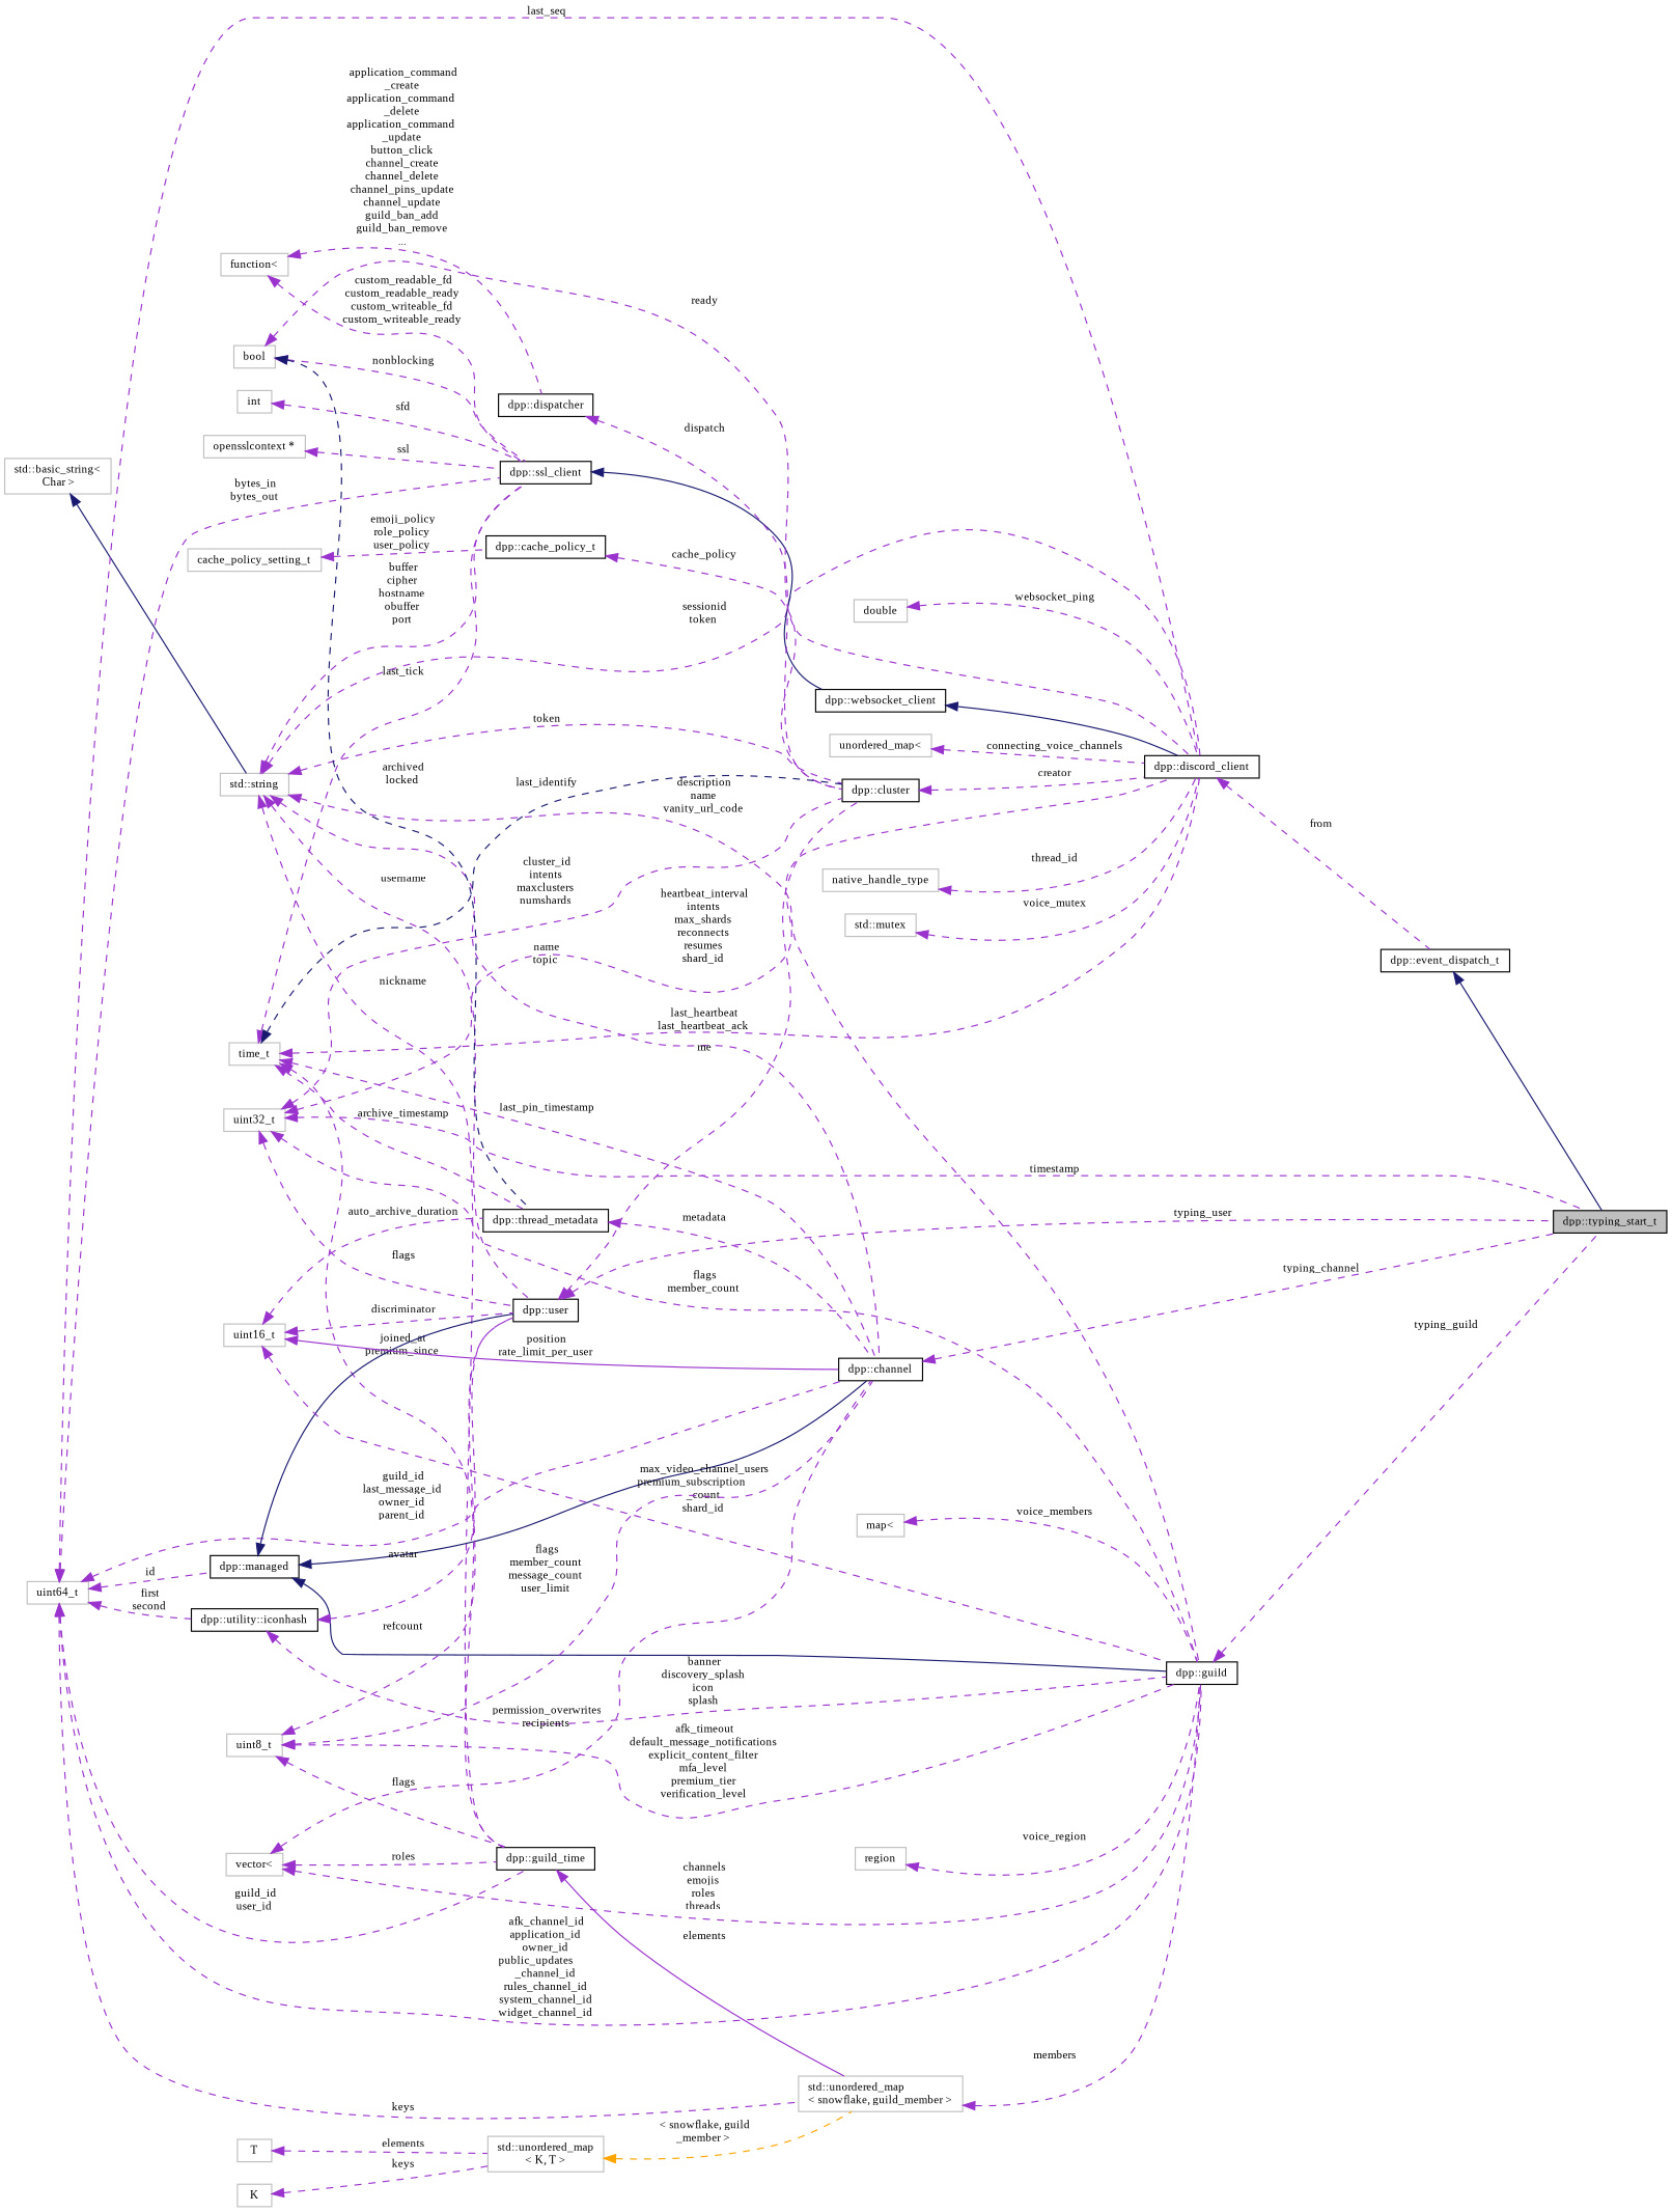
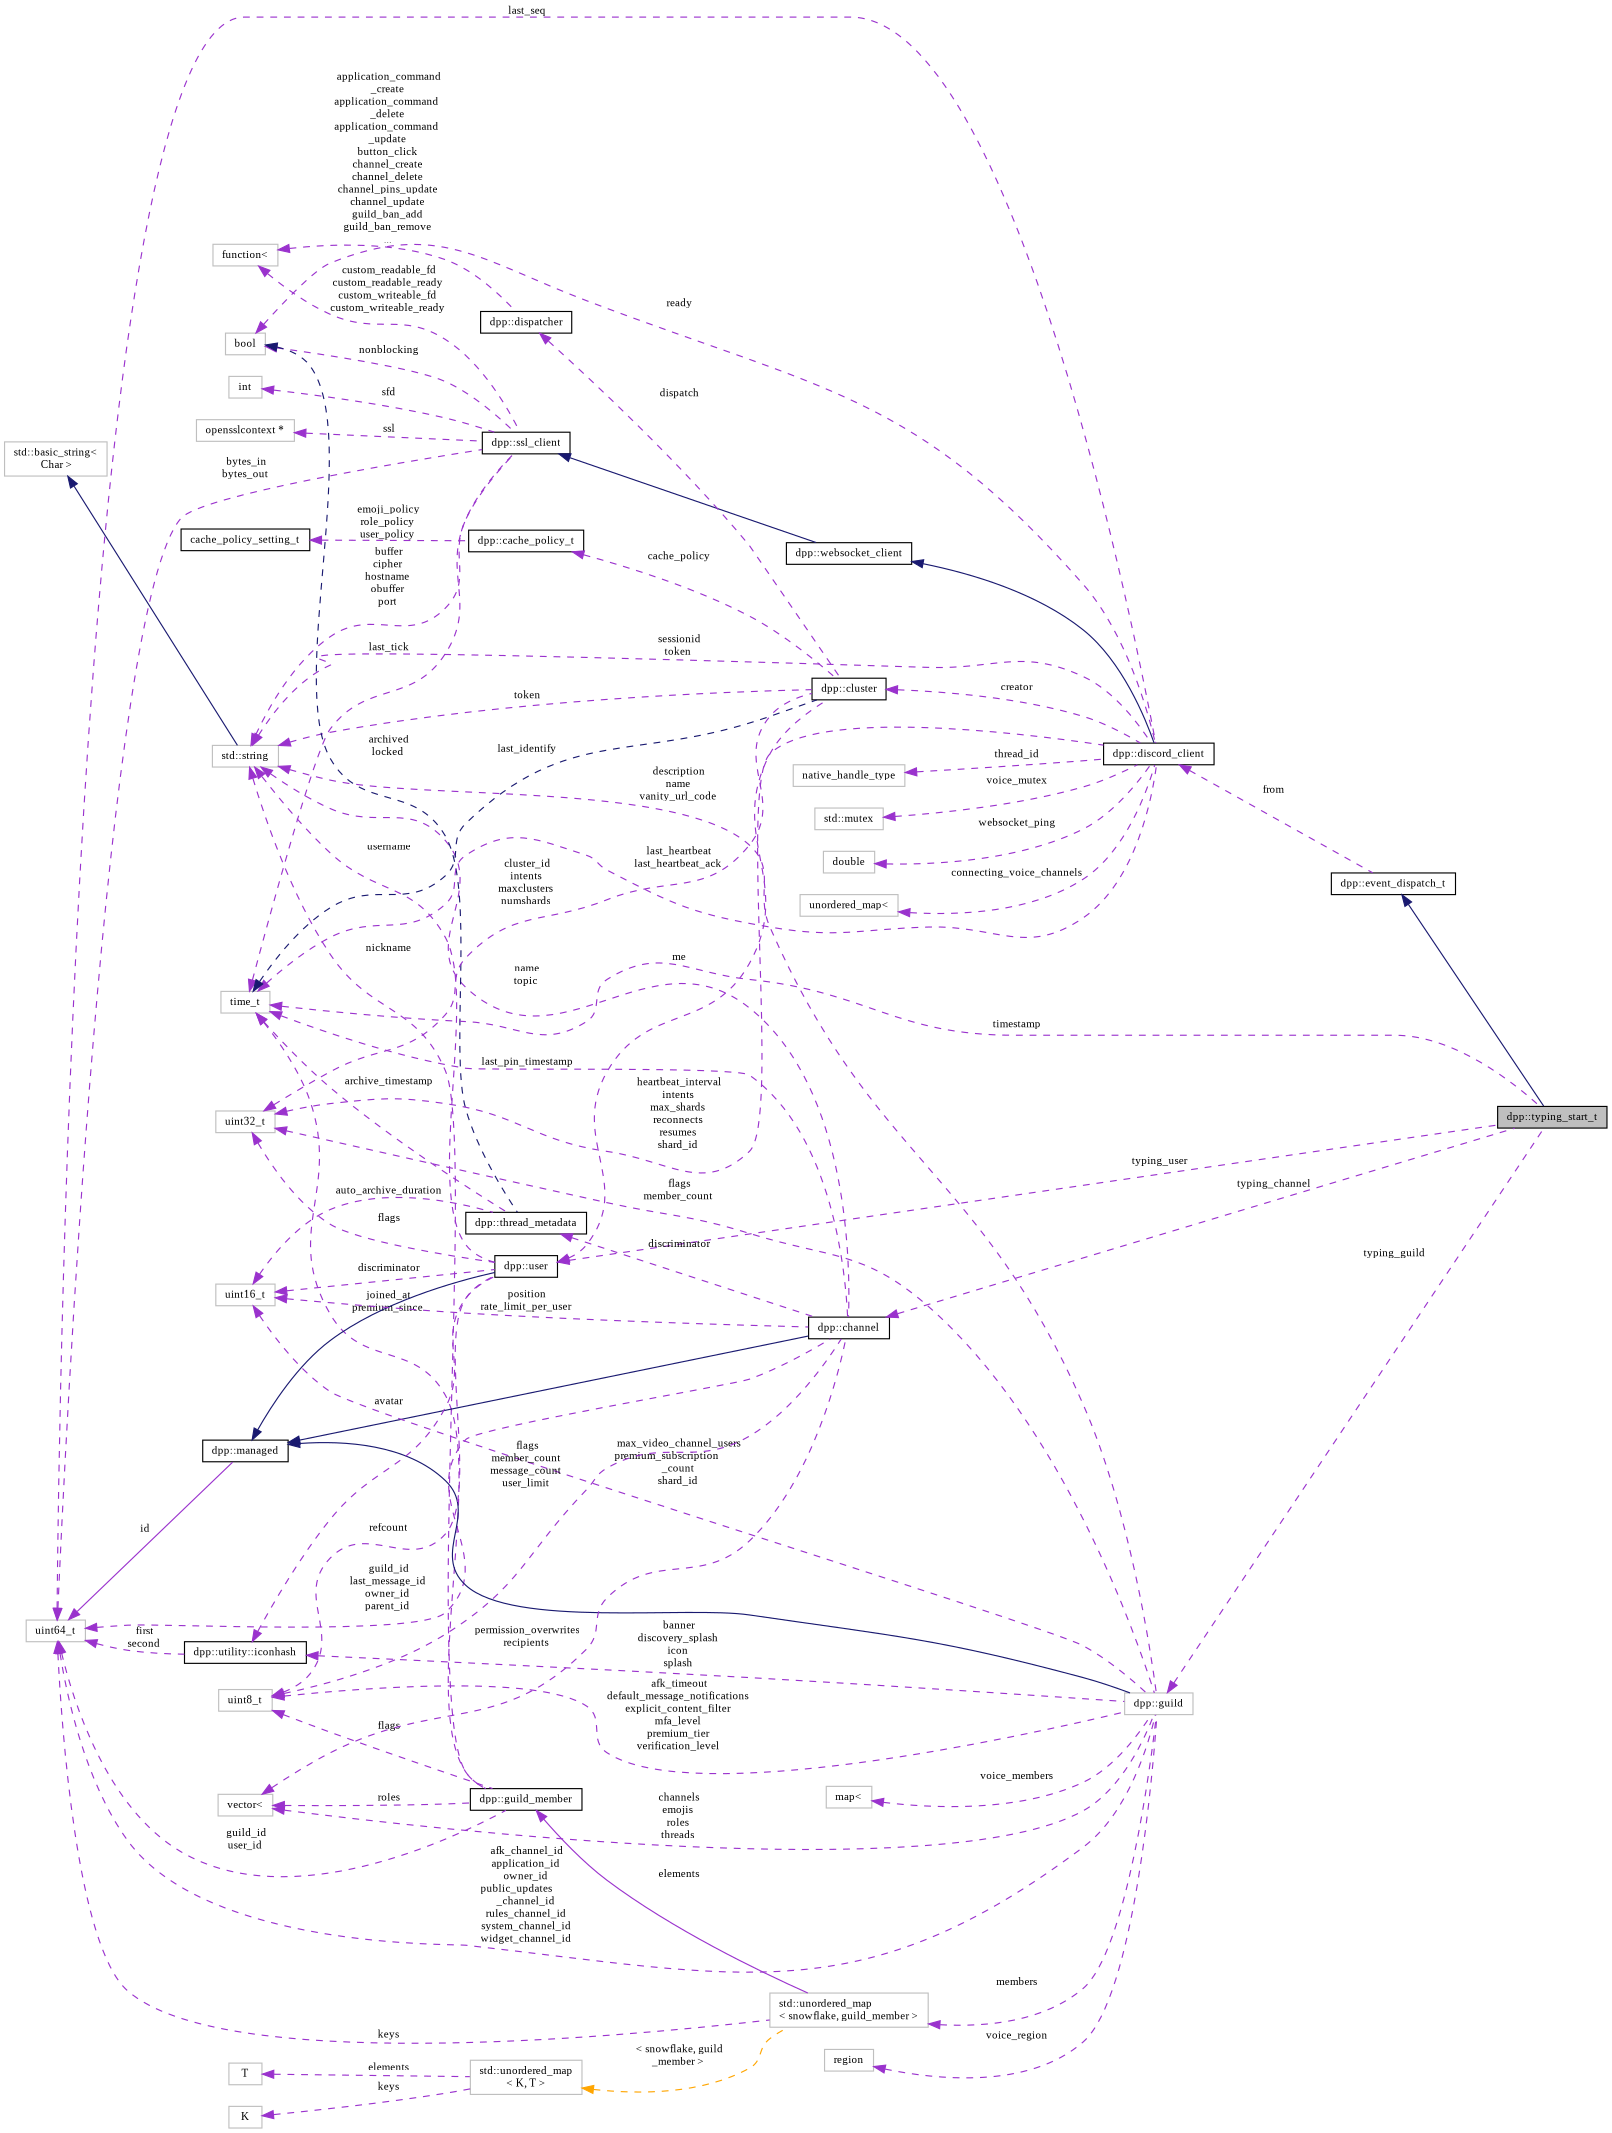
  digraph {
    fontname="Liberation Serif"
    rankdir=LR
    node [color=grey75 fontname="Liberation Serif" fontsize=10 shape=record]
    edge [color=darkorchid3 dir=back fontname="Liberation Serif" fontsize=10 labelfontname=Helvetica labelfontsize=10 style=dashed]
    n1 [color=black fillcolor=grey75 fontcolor=black height=0.2 label="dpp::typing_start_t" style=filled width=0.4]
    n2 [color=black height=0.2 label="dpp::event_dispatch_t" width=0.4]
    n3 [height=0.2 label="std::string" width=0.4]
    n4 [color=black height=0.2 label="dpp::discord_client" width=0.4]
    n5 [color=black height=0.2 label="dpp::ssl_client" width=0.4]
    n6 [color=black height=0.2 label="dpp::cluster" width=0.4]
    n7 [color=black height=0.2 label="dpp::user" width=0.4]
-   n8 [color=black height=0.2 label="dpp::guild" width=0.4]
-   n9 [color=black height=0.2 label="dpp::guild_time" width=0.4]
+   n8 [height=0.2 label="dpp::guild" width=0.4]
+   n9 [color=black height=0.2 label="dpp::guild_member" width=0.4]
    n10 [color=black height=0.2 label="dpp::channel" width=0.4]
    n11 [color=black height=0.2 label="dpp::websocket_client" width=0.4]
    n12 [height=0.2 label="std::unordered_map\l\< snowflake, guild_member \>" width=0.4]
    n13 [height=0.2 label="std::basic_string\<\l Char \>" width=0.4]
    n14 [height=0.2 label=bool width=0.4]
    n15 [color=black height=0.2 label="dpp::thread_metadata" width=0.4]
    n16 [height=0.2 label=int width=0.4]
    n17 [height=0.2 label="opensslcontext *" width=0.4]
    n18 [height=0.2 label=time_t width=0.4]
    n19 [height=0.2 label=uint64_t width=0.4]
    n20 [color=black height=0.2 label="dpp::managed" width=0.4]
    n21 [color=black height=0.2 label="dpp::utility::iconhash" width=0.4]
    n22 [height=0.2 label="function\<" width=0.4]
    n23 [color=black height=0.2 label="dpp::dispatcher" width=0.4]
    n24 [height=0.2 label=uint32_t width=0.4]
    n25 [height=0.2 label=uint16_t width=0.4]
    n26 [height=0.2 label=uint8_t width=0.4]
    n27 [color=black height=0.2 label="dpp::cache_policy_t" width=0.4]
-   n28 [height=0.2 label=cache_policy_setting_t width=0.4]
+   n28 [color=black height=0.2 label=cache_policy_setting_t width=0.4]
    n29 [height=0.2 label=native_handle_type width=0.4]
    n30 [height=0.2 label="std::mutex" width=0.4]
    n31 [height=0.2 label=double width=0.4]
    n32 [height=0.2 label="unordered_map\<" width=0.4]
    n33 [height=0.2 label=region width=0.4]
    n34 [height=0.2 label="vector\<" width=0.4]
    n35 [height=0.2 label="std::unordered_map\l\< K, T \>" width=0.4]
    n36 [height=0.2 label=K width=0.4]
    n37 [height=0.2 label=T width=0.4]
    n38 [height=0.2 label="map\<" width=0.4]
    n2 -> n1 [color=midnightblue style=solid]
    n3 -> n4 [label=" sessionid\ntoken"]
    n3 -> n5 [label=" buffer\ncipher\nhostname\nobuffer\nport"]
    n3 -> n6 [label=" token"]
    n3 -> n7 [label=" username"]
    n3 -> n8 [label=" description\nname\nvanity_url_code"]
    n3 -> n9 [label=" nickname"]
    n3 -> n10 [label=" name\ntopic"]
    n4 -> n2 [label=" from"]
    n5 -> n11 [color=midnightblue style=solid]
    n6 -> n4 [label=" creator"]
    n7 -> n1 [label=" typing_user"]
    n7 -> n6 [label=" me"]
    n8 -> n1 [label=" typing_guild"]
    n9 -> n12 [label=" elements" style=solid]
    n10 -> n1 [label=" typing_channel"]
    n11 -> n4 [color=midnightblue style=solid]
    n12 -> n8 [label=" members"]
    n13 -> n3 [color=midnightblue style=solid]
    n14 -> n4 [label=" ready"]
    n14 -> n5 [label=" nonblocking"]
    n14 -> n15 [color=midnightblue label=" archived\nlocked"]
-   n15 -> n10 [label=" metadata"]
+   n15 -> n10 [label=" discriminator"]
    n16 -> n5 [label=" sfd"]
    n17 -> n5 [label=" ssl"]
-   n24 -> n1 [label=" timestamp"]
+   n18 -> n1 [label=" timestamp"]
    n18 -> n4 [label=" last_heartbeat\nlast_heartbeat_ack"]
    n18 -> n5 [label=" last_tick"]
    n18 -> n6 [color=midnightblue label=" last_identify"]
    n18 -> n9 [label=" joined_at\npremium_since"]
    n18 -> n10 [label=" last_pin_timestamp"]
    n18 -> n15 [label=" archive_timestamp"]
    n19 -> n4 [label=" last_seq"]
    n19 -> n5 [label=" bytes_in\nbytes_out"]
    n19 -> n8 [label=" afk_channel_id\napplication_id\nowner_id\npublic_updates\l_channel_id\nrules_channel_id\nsystem_channel_id\nwidget_channel_id"]
    n19 -> n9 [label=" guild_id\nuser_id"]
    n19 -> n10 [label=" guild_id\nlast_message_id\nowner_id\nparent_id"]
    n19 -> n12 [label=" keys"]
-   n19 -> n20 [label=" id"]
+   n19 -> n20 [label=" id" style=solid]
    n19 -> n21 [label=" first\nsecond"]
    n20 -> n7 [color=midnightblue style=solid]
    n20 -> n8 [color=midnightblue style=solid]
    n20 -> n10 [color=midnightblue style=solid]
    n21 -> n7 [label=" avatar"]
    n21 -> n8 [label=" banner\ndiscovery_splash\nicon\nsplash"]
    n22 -> n5 [label=" custom_readable_fd\ncustom_readable_ready\ncustom_writeable_fd\ncustom_writeable_ready"]
    n22 -> n23 [label=" application_command\l_create\napplication_command\l_delete\napplication_command\l_update\nbutton_click\nchannel_create\nchannel_delete\nchannel_pins_update\nchannel_update\nguild_ban_add\nguild_ban_remove\n..."]
    n23 -> n6 [label=" dispatch"]
    n24 -> n4 [label=" heartbeat_interval\nintents\nmax_shards\nreconnects\nresumes\nshard_id"]
    n24 -> n6 [label=" cluster_id\nintents\nmaxclusters\nnumshards"]
    n24 -> n7 [label=" flags"]
    n24 -> n8 [label=" flags\nmember_count"]
    n25 -> n7 [label=" discriminator"]
    n25 -> n8 [label=" max_video_channel_users\npremium_subscription\l_count\nshard_id"]
-   n25 -> n10 [label=" position\nrate_limit_per_user" style=solid]
+   n25 -> n10 [label=" position\nrate_limit_per_user"]
    n25 -> n15 [label=" auto_archive_duration"]
    n26 -> n7 [label=" refcount"]
    n26 -> n8 [label=" afk_timeout\ndefault_message_notifications\nexplicit_content_filter\nmfa_level\npremium_tier\nverification_level"]
    n26 -> n9 [label=" flags"]
    n26 -> n10 [label=" flags\nmember_count\nmessage_count\nuser_limit"]
    n27 -> n6 [label=" cache_policy"]
    n28 -> n27 [label=" emoji_policy\nrole_policy\nuser_policy"]
    n29 -> n4 [label=" thread_id"]
    n30 -> n4 [label=" voice_mutex"]
    n31 -> n4 [label=" websocket_ping"]
    n32 -> n4 [label=" connecting_voice_channels"]
    n33 -> n8 [label=" voice_region"]
    n34 -> n8 [label=" channels\nemojis\nroles\nthreads"]
    n34 -> n9 [label=" roles"]
    n34 -> n10 [label=" permission_overwrites\nrecipients"]
    n35 -> n12 [color=orange label=" \< snowflake, guild\l_member \>"]
    n36 -> n35 [label=" keys"]
    n37 -> n35 [label=" elements"]
    n38 -> n8 [label=" voice_members"]
  }
